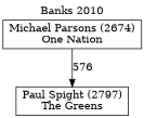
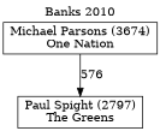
  digraph {
    label="Banks 2010"
    labelloc=t
    mclimit=10
    node [shape=box]
-   n1 [label="Michael Parsons (2674)\nOne Nation"]
+   n1 [label="Michael Parsons (3674)\nOne Nation"]
    n2 [label="Paul Spight (2797)\nThe Greens"]
    n1 -> n2 [label=576]
  }
